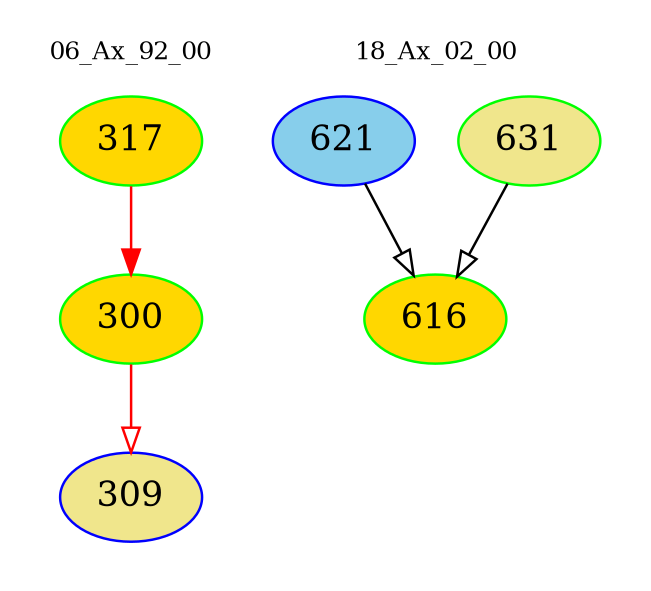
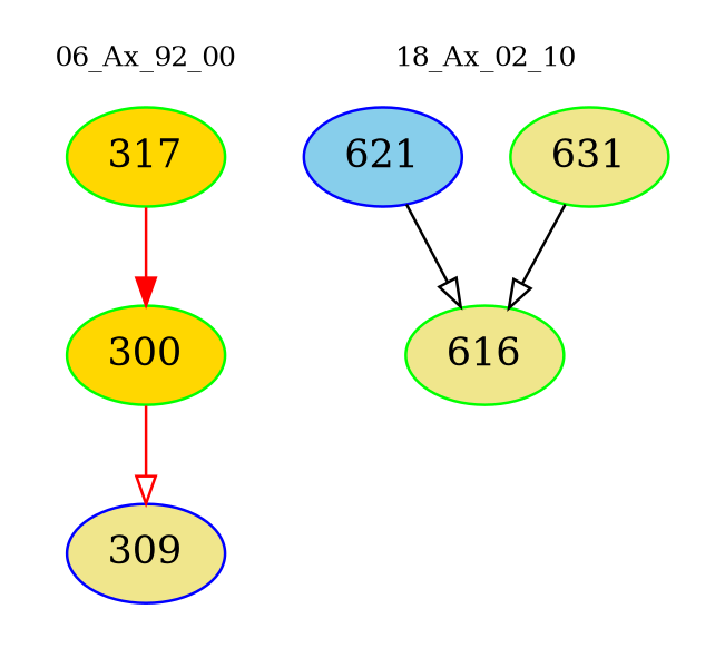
  digraph {
    node [color=green fillcolor=khaki style=filled]
    edge [arrowhead=onormal color=red]
    n1 [fillcolor=gold label=317]
    n2 [fillcolor=gold label=300]
    n3 [color=blue label=309]
    n4 [label=631]
-   n5 [fillcolor=gold label=616]
+   n5 [label=616]
    n6 [color=blue fillcolor=skyblue label=621]
    subgraph cluster_1 {
      color=white
      fontsize=10
      label="06_Ax_92_00"
      n1
      n2
      n3
    }
    subgraph cluster_2 {
      color=white
      fontsize=10
-     label="18_Ax_02_00"
+     label="18_Ax_02_10"
      n4
      n5
      n6
    }
    n1 -> n2 [arrowhead=normal]
    n2 -> n3
    n4 -> n5 [color=black]
    n6 -> n5 [color=black]
  }
